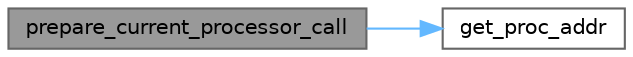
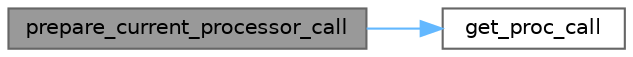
  digraph {
    rankdir=LR
    node [fontname=Helvetica fontsize=10 shape=box style=filled]
    n1 [color=gray40 fillcolor=grey60 fontcolor=black height=0.2 label=prepare_current_processor_call width=0.4]
-   n2 [color=grey40 fillcolor=white height=0.2 label=get_proc_addr width=0.4]
+   n2 [color=grey40 fillcolor=white height=0.2 label=get_proc_call width=0.4]
    n1 -> n2 [color=steelblue1 fontname=Helvetica fontsize=10 labelfontname=Helvetica labelfontsize=10 style=solid]
  }
